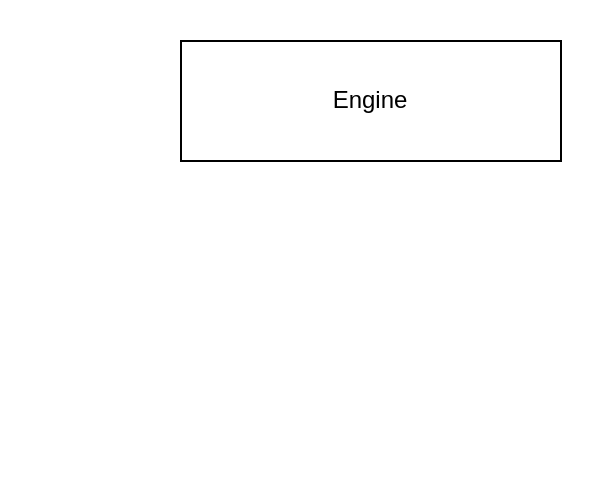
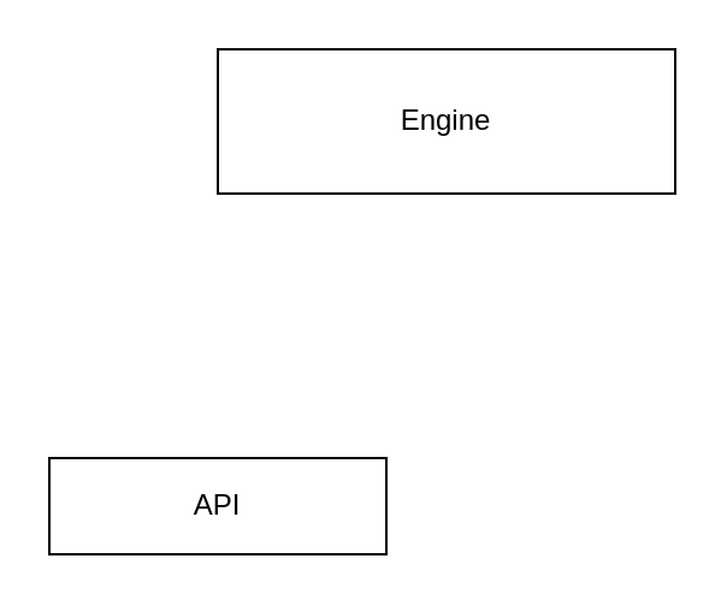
  <mxCell id="0" />
  <mxCell id="1" parent="0" />
  <mxCell id="2" value="Engine" style="rounded=0;whiteSpace=wrap;html=1;" vertex="1" parent="1"><mxGeometry x="90" y="20" width="190" height="60" as="geometry" /></mxCell>
+ <mxCell id="3" value="API" style="rounded=0;whiteSpace=wrap;html=1;" vertex="1" parent="1"><mxGeometry x="20" y="190" width="140" height="40" as="geometry" /></mxCell>
